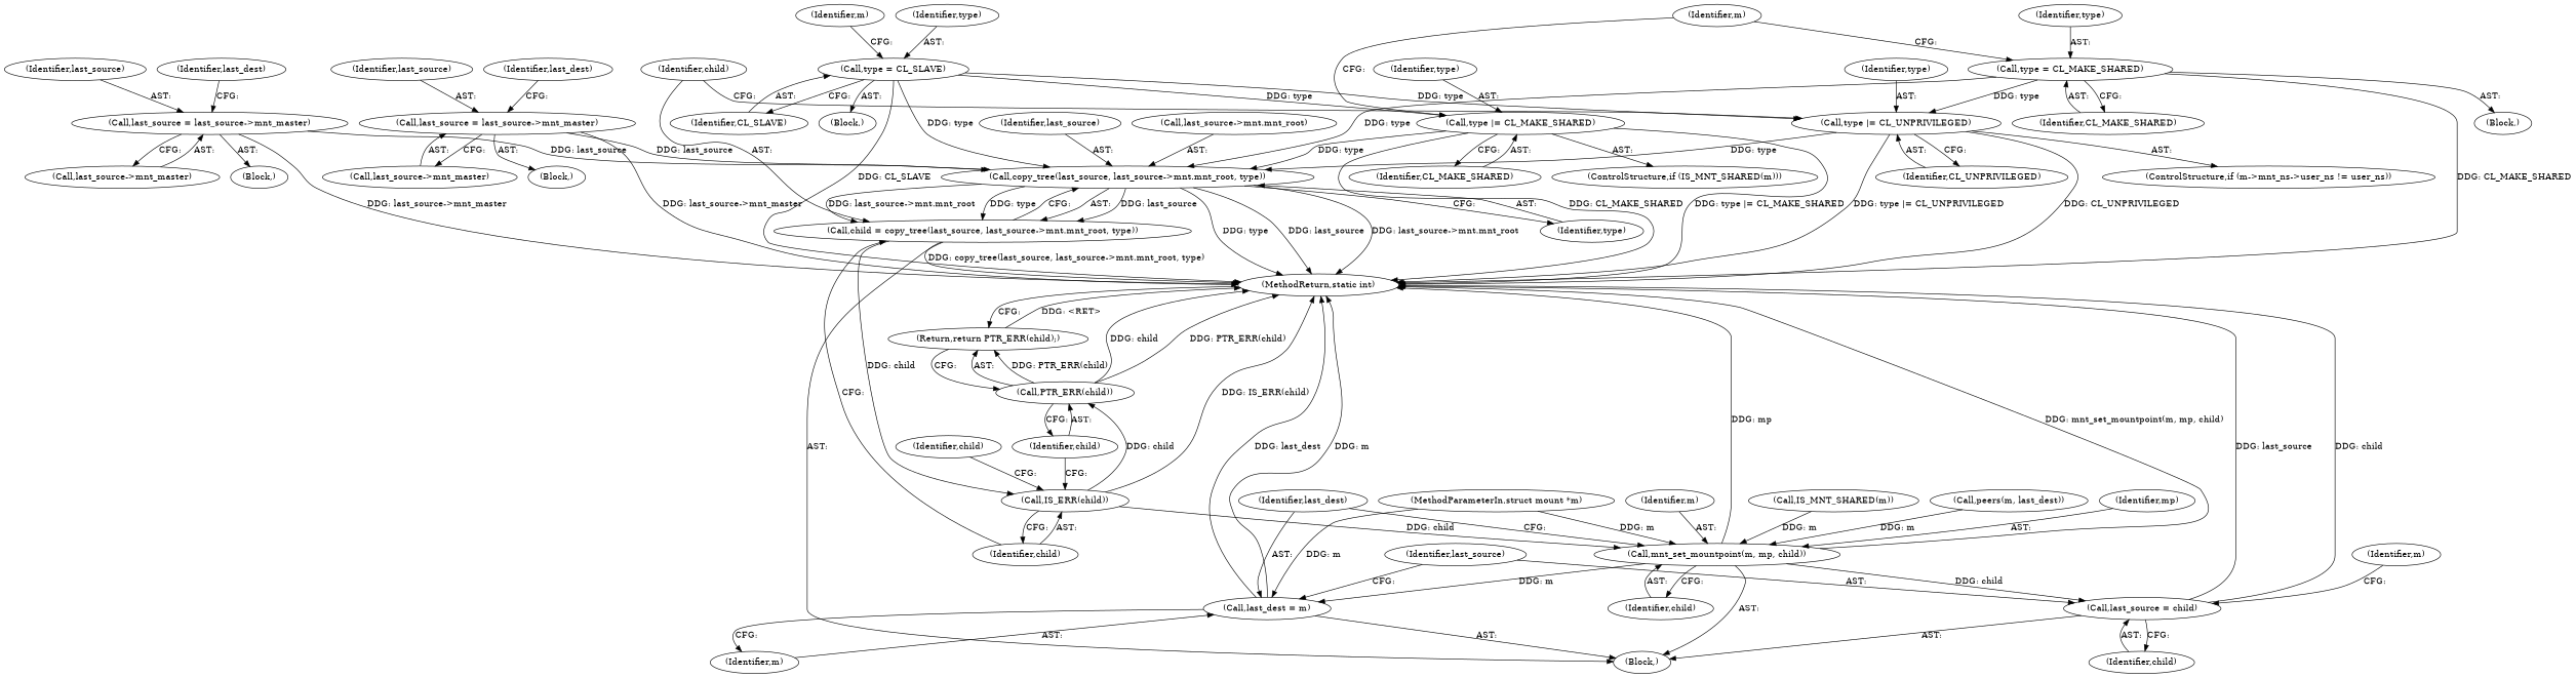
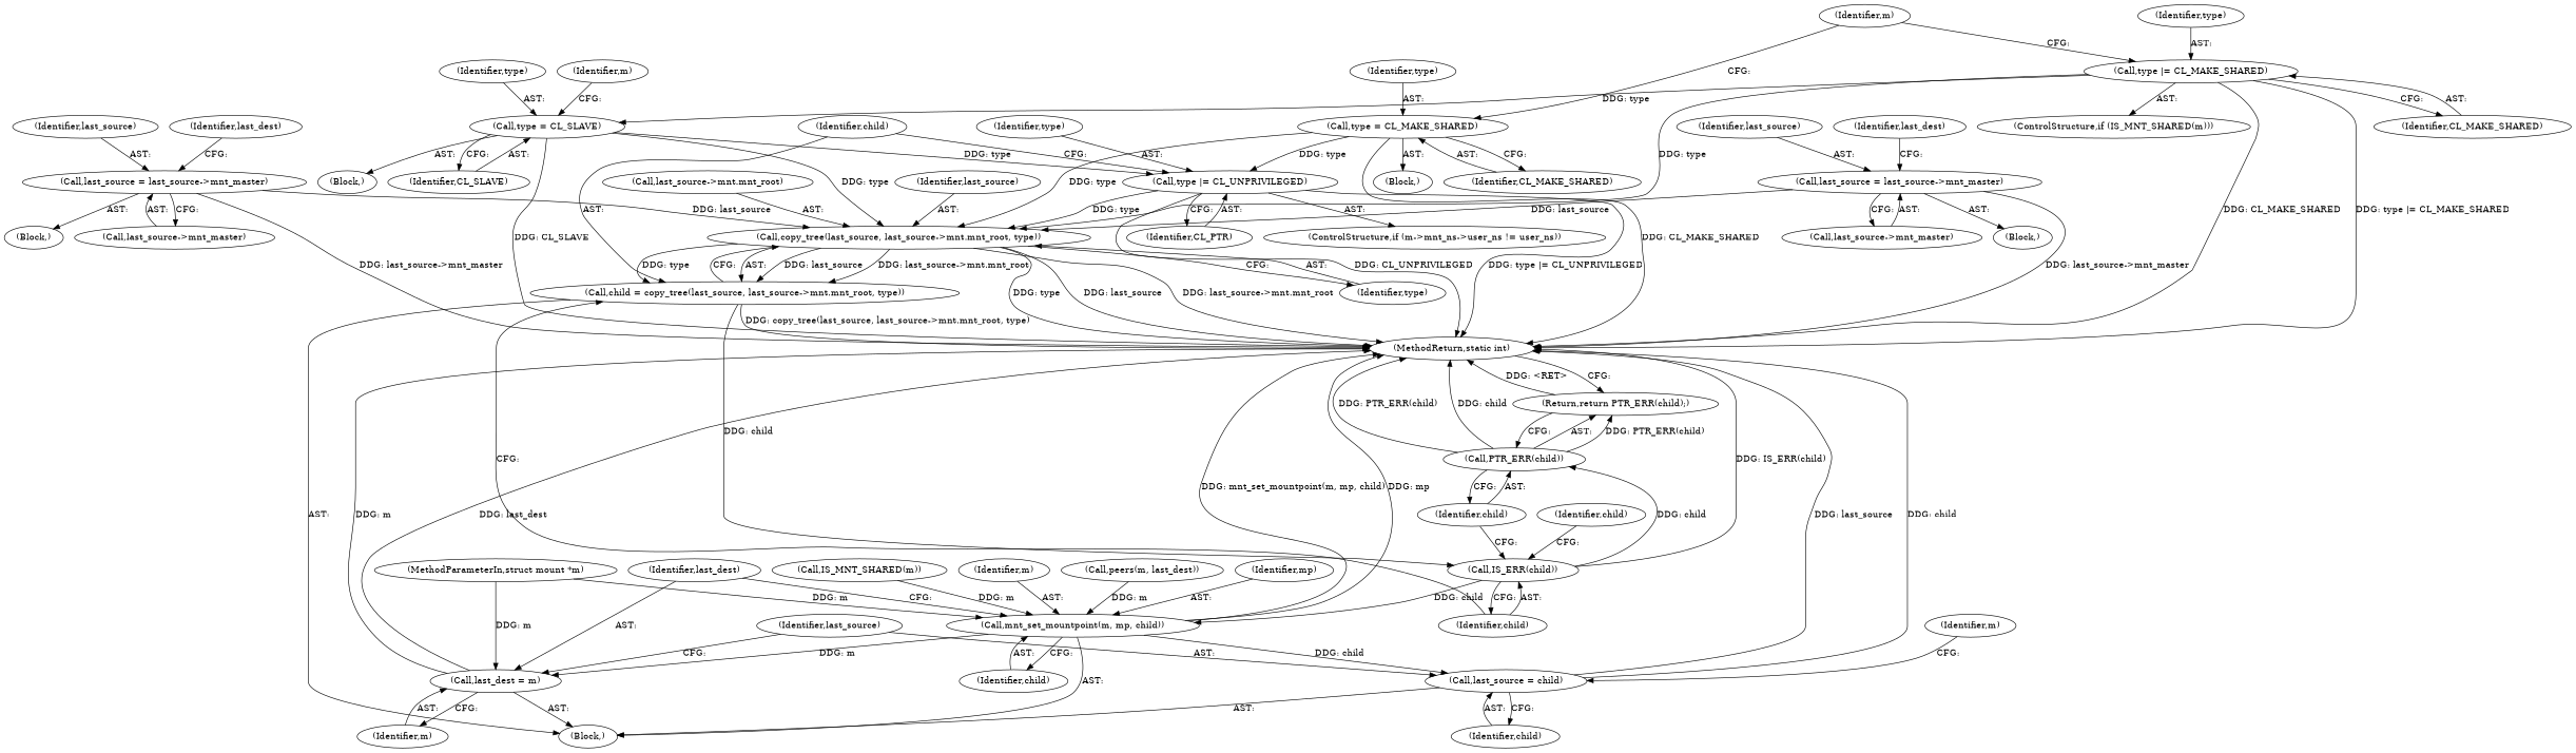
  digraph {
    n1 [label="(Call,copy_tree(last_source, last_source->mnt.mnt_root, type))"]
    n2 [label="(Call,child = copy_tree(last_source, last_source->mnt.mnt_root, type))"]
    n3 [label="(Identifier,type)"]
    n4 [label="(MethodReturn,static int)"]
    n5 [label="(Call,IS_ERR(child))"]
    n6 [label="(Block,)"]
    n7 [label="(Return,return PTR_ERR(child);)"]
    n8 [label="(Call,last_source = last_source->mnt_master)"]
    n9 [label="(Call,last_source->mnt_master)"]
    n10 [label="(Block,)"]
    n11 [label="(Call,last_source = last_source->mnt_master)"]
    n12 [label="(Call,last_source->mnt_master)"]
    n13 [label="(Block,)"]
    n14 [label="(Call,type |= CL_MAKE_SHARED)"]
    n15 [label="(Identifier,CL_MAKE_SHARED)"]
    n16 [label="(ControlStructure,if (IS_MNT_SHARED(m)))"]
    n17 [label="(Call,type |= CL_UNPRIVILEGED)"]
-   n18 [label="(Identifier,CL_UNPRIVILEGED)"]
+   n18 [label="(Identifier,CL_PTR)"]
    n19 [label="(ControlStructure,if (m->mnt_ns->user_ns != user_ns))"]
    n20 [label="(Call,type = CL_SLAVE)"]
    n21 [label="(Identifier,CL_SLAVE)"]
    n22 [label="(Block,)"]
    n23 [label="(Call,type = CL_MAKE_SHARED)"]
    n24 [label="(Block,)"]
    n25 [label="(Identifier,CL_MAKE_SHARED)"]
    n26 [label="(Call,PTR_ERR(child))"]
    n27 [label="(Call,mnt_set_mountpoint(m, mp, child))"]
    n28 [label="(Identifier,child)"]
    n29 [label="(Identifier,child)"]
    n30 [label="(Call,last_dest = m)"]
    n31 [label="(Call,last_source = child)"]
    n32 [label="(Identifier,child)"]
    n33 [label="(Identifier,m)"]
    n34 [label="(Identifier,child)"]
    n35 [label="(Identifier,type)"]
    n36 [label="(Identifier,child)"]
    n37 [label="(Identifier,mp)"]
    n38 [label="(Identifier,type)"]
    n39 [label="(Call,last_source->mnt.mnt_root)"]
    n40 [label="(MethodParameterIn,struct mount *m)"]
    n41 [label="(Identifier,last_source)"]
    n42 [label="(Identifier,last_source)"]
    n43 [label="(Identifier,last_dest)"]
    n44 [label="(Identifier,child)"]
    n45 [label="(Identifier,m)"]
    n46 [label="(Call,IS_MNT_SHARED(m))"]
    n47 [label="(Identifier,m)"]
    n48 [label="(Identifier,type)"]
    n49 [label="(Identifier,type)"]
    n50 [label="(Identifier,last_source)"]
    n51 [label="(Identifier,last_source)"]
    n52 [label="(Identifier,m)"]
    n53 [label="(Identifier,last_dest)"]
    n54 [label="(Identifier,last_dest)"]
    n55 [label="(Call,peers(m, last_dest))"]
    n56 [label="(Identifier,m)"]
    n1 -> n2 [label="AST: "]
    n1 -> n2 [label="DDG: last_source"]
    n1 -> n2 [label="DDG: last_source->mnt.mnt_root"]
    n1 -> n2 [label="DDG: type"]
    n1 -> n3 [label="CFG: "]
    n1 -> n4 [label="DDG: type"]
    n1 -> n4 [label="DDG: last_source"]
    n1 -> n4 [label="DDG: last_source->mnt.mnt_root"]
    n2 -> n1 [label="CFG: "]
    n2 -> n4 [label="DDG: copy_tree(last_source, last_source->mnt.mnt_root, type)"]
    n2 -> n5 [label="DDG: child"]
    n2 -> n6 [label="AST: "]
    n3 -> n1 [label="AST: "]
    n4 -> n7 [label="CFG: "]
    n5 -> n4 [label="DDG: IS_ERR(child)"]
    n5 -> n26 [label="DDG: child"]
    n5 -> n27 [label="DDG: child"]
    n5 -> n28 [label="CFG: "]
    n7 -> n4 [label="DDG: <RET>"]
    n7 -> n26 [label="CFG: "]
    n8 -> n1 [label="DDG: last_source"]
    n8 -> n4 [label="DDG: last_source->mnt_master"]
    n8 -> n9 [label="CFG: "]
    n8 -> n10 [label="AST: "]
    n9 -> n8 [label="AST: "]
    n11 -> n1 [label="DDG: last_source"]
    n11 -> n4 [label="DDG: last_source->mnt_master"]
    n11 -> n12 [label="CFG: "]
    n11 -> n13 [label="AST: "]
    n12 -> n11 [label="AST: "]
    n14 -> n1 [label="DDG: type"]
    n14 -> n4 [label="DDG: type |= CL_MAKE_SHARED"]
    n14 -> n4 [label="DDG: CL_MAKE_SHARED"]
    n14 -> n15 [label="CFG: "]
    n14 -> n16 [label="AST: "]
    n15 -> n14 [label="AST: "]
    n17 -> n1 [label="DDG: type"]
    n17 -> n4 [label="DDG: CL_UNPRIVILEGED"]
    n17 -> n4 [label="DDG: type |= CL_UNPRIVILEGED"]
    n17 -> n18 [label="CFG: "]
    n17 -> n19 [label="AST: "]
    n18 -> n17 [label="AST: "]
    n20 -> n1 [label="DDG: type"]
    n20 -> n4 [label="DDG: CL_SLAVE"]
-   n20 -> n14 [label="DDG: type"]
+   n14 -> n20 [label="DDG: type"]
    n20 -> n17 [label="DDG: type"]
    n20 -> n21 [label="CFG: "]
    n20 -> n22 [label="AST: "]
    n21 -> n20 [label="AST: "]
    n23 -> n1 [label="DDG: type"]
    n23 -> n4 [label="DDG: CL_MAKE_SHARED"]
    n23 -> n17 [label="DDG: type"]
    n23 -> n24 [label="AST: "]
    n23 -> n25 [label="CFG: "]
    n25 -> n23 [label="AST: "]
    n26 -> n4 [label="DDG: PTR_ERR(child)"]
    n26 -> n4 [label="DDG: child"]
    n26 -> n7 [label="AST: "]
    n26 -> n7 [label="DDG: PTR_ERR(child)"]
    n26 -> n29 [label="CFG: "]
    n27 -> n4 [label="DDG: mnt_set_mountpoint(m, mp, child)"]
    n27 -> n4 [label="DDG: mp"]
    n27 -> n6 [label="AST: "]
    n27 -> n30 [label="DDG: m"]
    n27 -> n31 [label="DDG: child"]
    n27 -> n32 [label="CFG: "]
    n28 -> n2 [label="CFG: "]
    n28 -> n5 [label="AST: "]
    n29 -> n5 [label="CFG: "]
    n29 -> n26 [label="AST: "]
    n30 -> n4 [label="DDG: last_dest"]
    n30 -> n4 [label="DDG: m"]
    n30 -> n6 [label="AST: "]
    n30 -> n33 [label="CFG: "]
    n31 -> n4 [label="DDG: last_source"]
    n31 -> n4 [label="DDG: child"]
    n31 -> n6 [label="AST: "]
    n31 -> n34 [label="CFG: "]
    n32 -> n27 [label="AST: "]
    n33 -> n30 [label="AST: "]
    n34 -> n31 [label="AST: "]
    n35 -> n20 [label="AST: "]
    n36 -> n5 [label="CFG: "]
    n37 -> n27 [label="AST: "]
    n38 -> n14 [label="AST: "]
    n39 -> n1 [label="AST: "]
    n40 -> n27 [label="DDG: m"]
    n40 -> n30 [label="DDG: m"]
    n41 -> n8 [label="AST: "]
    n42 -> n30 [label="CFG: "]
    n42 -> n31 [label="AST: "]
    n43 -> n27 [label="CFG: "]
    n43 -> n30 [label="AST: "]
    n44 -> n2 [label="AST: "]
    n44 -> n17 [label="CFG: "]
    n45 -> n27 [label="AST: "]
    n46 -> n27 [label="DDG: m"]
    n47 -> n20 [label="CFG: "]
    n48 -> n17 [label="AST: "]
    n49 -> n23 [label="AST: "]
    n50 -> n11 [label="AST: "]
    n51 -> n1 [label="AST: "]
    n52 -> n31 [label="CFG: "]
    n53 -> n11 [label="CFG: "]
    n54 -> n8 [label="CFG: "]
    n55 -> n27 [label="DDG: m"]
    n56 -> n14 [label="CFG: "]
    n56 -> n23 [label="CFG: "]
  }
